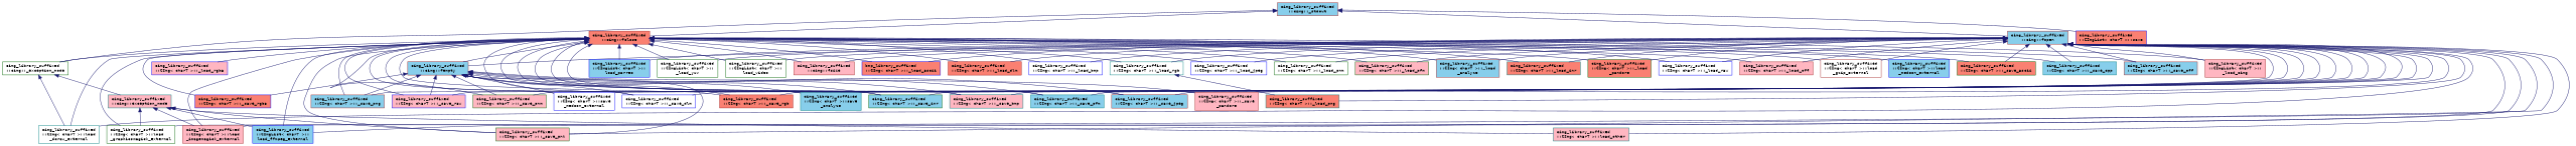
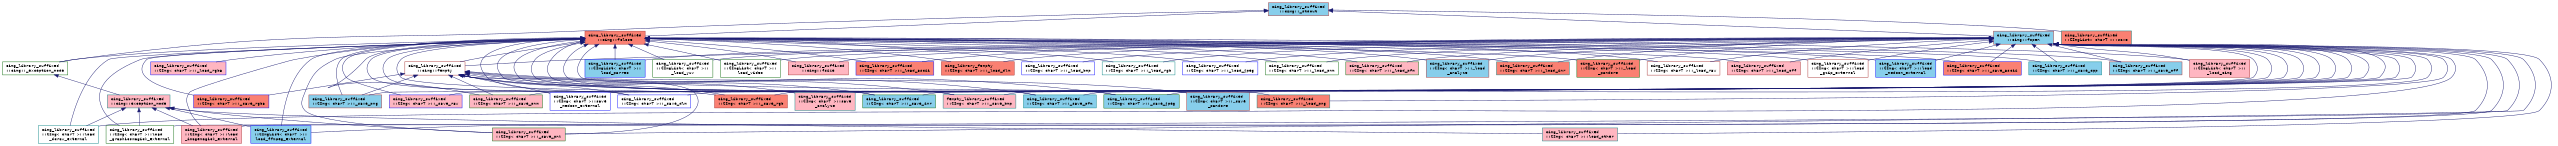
  digraph {
    fontname="DejaVu Sans Mono"
    rankdir=TB
    node [color=brown fillcolor=lightpink fontname="DejaVu Sans Mono" fontsize=10 shape=record style=filled]
    edge [color=midnightblue dir=back fontname="DejaVu Sans Mono" fontsize=10 labelfontname=Helvetica labelfontsize=10 style=solid]
    n1 [fillcolor=skyblue fontcolor=black height=0.2 label="cimg_library_suffixed\l::cimg::_stdout" width=0.4]
    n2 [color=darkgreen fillcolor=white height=0.2 label="cimg_library_suffixed\l::cimg::_exception_mode" width=0.4]
    n3 [fillcolor=skyblue height=0.2 label="cimg_library_suffixed\l::cimg::fopen" width=0.4]
    n4 [fillcolor=salmon height=0.2 label="cimg_library_suffixed\l::cimg::fclose" width=0.4]
-   n5 [color=blue fillcolor=salmon height=0.2 label="cimg_library_suffixed\l::CImgList\< charT \>::save" width=0.4]
+   n5 [color=teal fillcolor=salmon height=0.2 label="cimg_library_suffixed\l::CImgList\< charT \>::save" width=0.4]
    n6 [color=teal height=0.2 label="cimg_library_suffixed\l::cimg::exception_mode" width=0.4]
    n7 [color=darkgreen fillcolor=white height=0.2 label="cimg_library_suffixed\l::CImg\< charT \>::load\l_graphicsmagick_external" width=0.4]
    n8 [height=0.2 label="cimg_library_suffixed\l::CImg\< charT \>::load\l_imagemagick_external" width=0.4]
    n9 [color=teal fillcolor=white height=0.2 label="cimg_library_suffixed\l::CImg\< charT \>::load\l_dcraw_external" width=0.4]
    n10 [color=teal height=0.2 label="cimg_library_suffixed\l::CImg\< charT \>::load_other" width=0.4]
    n11 [color=blue fillcolor=skyblue height=0.2 label="cimg_library_suffixed\l::CImgList\< charT \>::\lload_ffmpeg_external" width=0.4]
    n12 [height=0.2 label="cimg_library_suffixed\l::cimg::fsize" width=0.4]
-   n13 [fillcolor=skyblue height=0.2 label="cimg_library_suffixed\l::cimg::fempty" width=0.4]
+   n13 [fillcolor=white height=0.2 label="cimg_library_suffixed\l::cimg::fempty" width=0.4]
    n14 [color=blue fillcolor=white height=0.2 label="cimg_library_suffixed\l::CImg\< charT \>::_save_dlm" width=0.4]
-   n15 [color=teal height=0.2 label="cimg_library_suffixed\l::CImg\< charT \>::_save_bmp" width=0.4]
-   n16 [fillcolor=skyblue height=0.2 label="cimg_library_suffixed\l::CImg\< charT \>::_save_jpeg" width=0.4]
+   n15 [color=teal height=0.2 label="fempty_library_suffixed\l::CImg\< charT \>::_save_bmp" width=0.4]
+   n16 [color=darkgreen fillcolor=skyblue height=0.2 label="cimg_library_suffixed\l::CImg\< charT \>::_save_jpeg" width=0.4]
    n17 [fillcolor=skyblue height=0.2 label="cimg_library_suffixed\l::CImg\< charT \>::_save_png" width=0.4]
    n18 [color=darkgreen height=0.2 label="cimg_library_suffixed\l::CImg\< charT \>::_save_pnm" width=0.4]
    n19 [color=darkgreen height=0.2 label="cimg_library_suffixed\l::CImg\< charT \>::_save_pnk" width=0.4]
    n20 [color=teal fillcolor=skyblue height=0.2 label="cimg_library_suffixed\l::CImg\< charT \>::_save_pfm" width=0.4]
    n21 [fillcolor=salmon height=0.2 label="cimg_library_suffixed\l::CImg\< charT \>::_save_rgb" width=0.4]
-   n22 [color=teal fillcolor=skyblue height=0.2 label="cimg_library_suffixed\l::CImg\< charT \>::save\l_analyze" width=0.4]
+   n22 [color=teal height=0.2 label="cimg_library_suffixed\l::CImg\< charT \>::save\l_analyze" width=0.4]
    n23 [color=darkgreen fillcolor=skyblue height=0.2 label="cimg_library_suffixed\l::CImg\< charT \>::_save_inr" width=0.4]
-   n24 [height=0.2 label="cimg_library_suffixed\l::CImg\< charT \>::_save\l_pandore" width=0.4]
+   n24 [fillcolor=skyblue height=0.2 label="cimg_library_suffixed\l::CImg\< charT \>::_save\l_pandore" width=0.4]
    n25 [color=blue height=0.2 label="cimg_library_suffixed\l::CImg\< charT \>::_save_raw" width=0.4]
    n26 [color=blue fillcolor=white height=0.2 label="cimg_library_suffixed\l::CImg\< charT \>::save\l_medcon_external" width=0.4]
-   n27 [color=blue fillcolor=salmon height=0.2 label="bmp_library_suffixed\l::CImg\< charT \>::_load_ascii" width=0.4]
-   n28 [fillcolor=salmon height=0.2 label="cimg_library_suffixed\l::CImg\< charT \>::_load_dlm" width=0.4]
+   n27 [color=blue fillcolor=salmon height=0.2 label="cimg_library_suffixed\l::CImg\< charT \>::_load_ascii" width=0.4]
+   n28 [fillcolor=salmon height=0.2 label="cimg_library_fempty\l::CImg\< charT \>::_load_dlm" width=0.4]
    n29 [color=blue fillcolor=white height=0.2 label="cimg_library_suffixed\l::CImg\< charT \>::_load_bmp" width=0.4]
    n30 [color=blue fillcolor=white height=0.2 label="cimg_library_suffixed\l::CImg\< charT \>::_load_jpeg" width=0.4]
    n31 [color=teal fillcolor=salmon height=0.2 label="cimg_library_suffixed\l::CImg\< charT \>::_load_png" width=0.4]
    n32 [color=darkgreen fillcolor=white height=0.2 label="cimg_library_suffixed\l::CImg\< charT \>::_load_pnm" width=0.4]
    n33 [color=darkgreen height=0.2 label="cimg_library_suffixed\l::CImg\< charT \>::_load_pfm" width=0.4]
    n34 [color=teal fillcolor=white height=0.2 label="cimg_library_suffixed\l::CImg\< charT \>::_load_rgb" width=0.4]
    n35 [fillcolor=skyblue height=0.2 label="cimg_library_suffixed\l::CImg\< charT \>::_load\l_analyze" width=0.4]
    n36 [color=teal fillcolor=salmon height=0.2 label="cimg_library_suffixed\l::CImg\< charT \>::_load_inr" width=0.4]
    n37 [color=darkgreen fillcolor=salmon height=0.2 label="cimg_library_suffixed\l::CImg\< charT \>::_load\l_pandore" width=0.4]
-   n38 [color=blue fillcolor=white height=0.2 label="cimg_library_suffixed\l::CImg\< charT \>::_load_raw" width=0.4]
+   n38 [fillcolor=white height=0.2 label="cimg_library_suffixed\l::CImg\< charT \>::_load_raw" width=0.4]
    n39 [height=0.2 label="cimg_library_suffixed\l::CImg\< charT \>::_load_off" width=0.4]
    n40 [fillcolor=white height=0.2 label="cimg_library_suffixed\l::CImg\< charT \>::load\l_gzip_external" width=0.4]
    n41 [color=blue fillcolor=skyblue height=0.2 label="cimg_library_suffixed\l::CImg\< charT \>::load\l_medcon_external" width=0.4]
-   n42 [color=darkgreen fillcolor=salmon height=0.2 label="cimg_library_suffixed\l::CImg\< charT \>::_save_ascii" width=0.4]
+   n42 [color=blue fillcolor=salmon height=0.2 label="cimg_library_suffixed\l::CImg\< charT \>::_save_ascii" width=0.4]
    n43 [color=teal fillcolor=skyblue height=0.2 label="cimg_library_suffixed\l::CImg\< charT \>::_save_cpp" width=0.4]
    n44 [fillcolor=skyblue height=0.2 label="cimg_library_suffixed\l::CImg\< charT \>::_save_off" width=0.4]
    n45 [height=0.2 label="cimg_library_suffixed\l::CImgList\< charT \>::\l_load_cimg" width=0.4]
    n46 [color=blue fillcolor=skyblue height=0.2 label="cimg_library_suffixed\l::CImgList\< charT \>::\lload_parrec" width=0.4]
    n47 [color=darkgreen fillcolor=white height=0.2 label="cimg_library_suffixed\l::CImgList\< charT \>::\l_load_yuv" width=0.4]
    n48 [color=darkgreen fillcolor=white height=0.2 label="cimg_library_suffixed\l::CImgList\< charT \>::\lload_video" width=0.4]
    n49 [color=blue fillcolor=salmon height=0.2 label="cimg_library_suffixed\l::CImg\< charT \>::_save_rgba" width=0.4]
    n50 [color=blue height=0.2 label="cimg_library_suffixed\l::CImg\< charT \>::_load_rgba" width=0.4]
    n1 -> n2
    n1 -> n3
    n1 -> n4
    n1 -> n5
    n2 -> n6
    n3 -> n7
    n3 -> n8
    n3 -> n9
    n3 -> n10
    n3 -> n11
    n3 -> n12
    n3 -> n13
    n3 -> n14
    n3 -> n15
    n3 -> n16
    n3 -> n17
    n3 -> n18
    n3 -> n19
    n3 -> n20
    n3 -> n21
    n3 -> n22
    n3 -> n23
    n3 -> n24
    n3 -> n25
    n3 -> n26
    n3 -> n27
    n3 -> n28
    n3 -> n29
    n3 -> n30
    n3 -> n31
    n3 -> n32
    n3 -> n33
    n3 -> n34
    n3 -> n35
    n3 -> n36
    n3 -> n37
    n3 -> n38
    n3 -> n39
    n3 -> n40
+   n3 -> n41
    n3 -> n42
    n3 -> n43
    n3 -> n44
    n3 -> n45
    n3 -> n46
    n3 -> n47
    n3 -> n48
    n4 -> n2
    n4 -> n7
    n4 -> n8
    n4 -> n9
    n4 -> n11
    n4 -> n12
    n4 -> n13
    n4 -> n14
    n4 -> n15
    n4 -> n16
    n4 -> n17
    n4 -> n18
    n4 -> n19
    n4 -> n20
    n4 -> n21
    n4 -> n22
    n4 -> n23
    n4 -> n24
    n4 -> n25
    n4 -> n26
    n4 -> n27
    n4 -> n28
    n4 -> n29
    n4 -> n30
-   n34 -> n31
+   n4 -> n31
    n4 -> n32
    n4 -> n33
    n4 -> n34
    n4 -> n35
    n4 -> n36
    n4 -> n37
    n4 -> n38
    n4 -> n39
    n4 -> n40
    n4 -> n41
    n4 -> n42
    n4 -> n43
    n4 -> n44
    n4 -> n45
    n4 -> n46
    n4 -> n47
    n4 -> n48
    n4 -> n49
    n4 -> n50
    n6 -> n7
    n6 -> n8
-   n2 -> n9
+   n6 -> n9
    n6 -> n10
    n6 -> n11
    n6 -> n19
    n13 -> n14
    n13 -> n15
    n13 -> n16
    n13 -> n17
    n13 -> n18
    n13 -> n19
    n13 -> n20
    n13 -> n21
    n13 -> n22
    n13 -> n23
    n13 -> n24
-   n13 -> n25
    n13 -> n26
    n13 -> n49
  }
